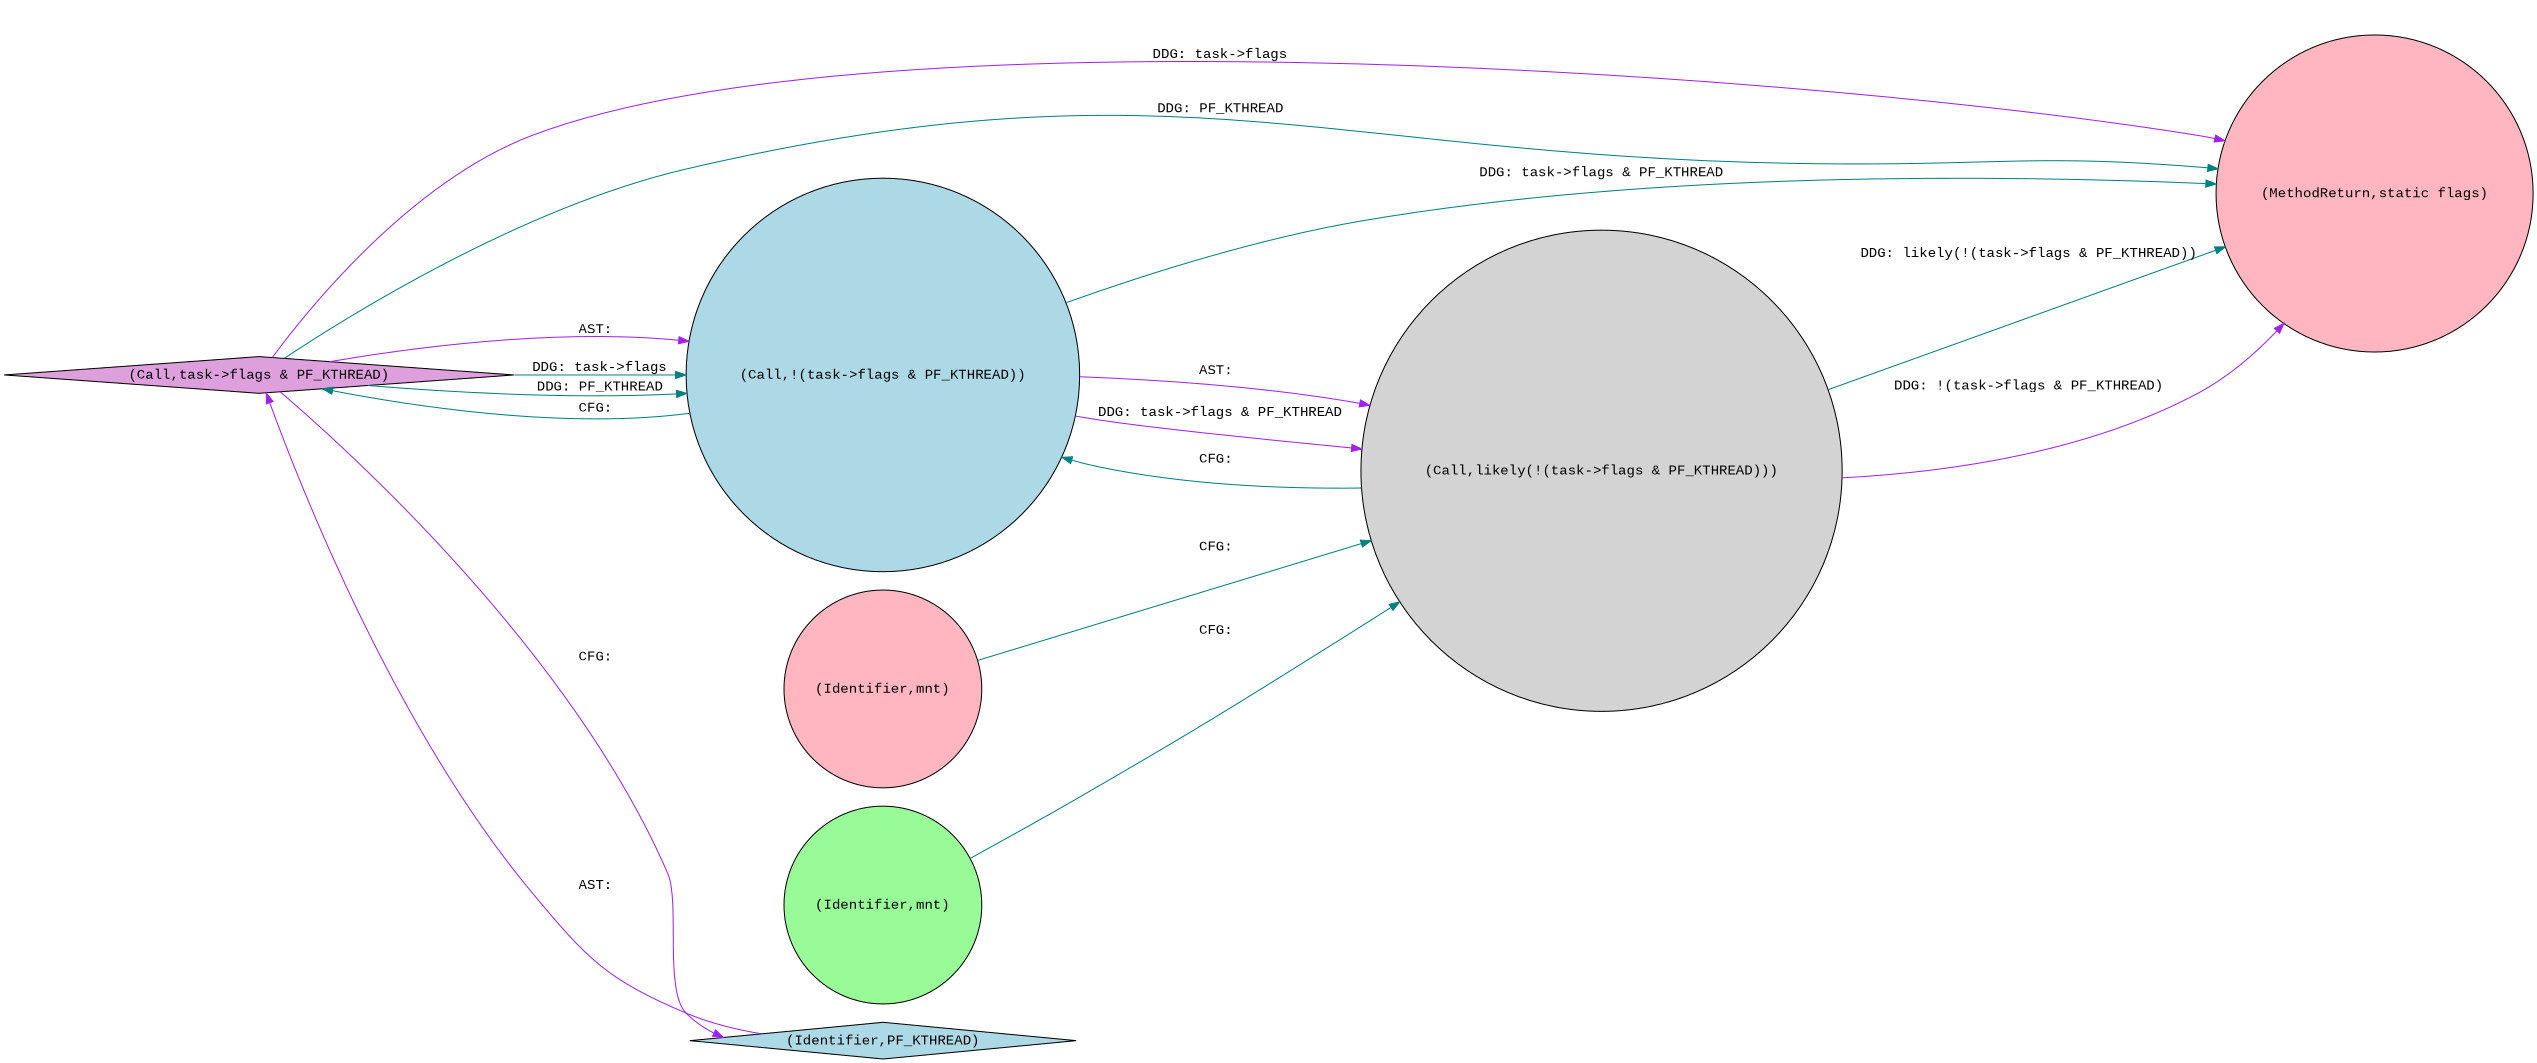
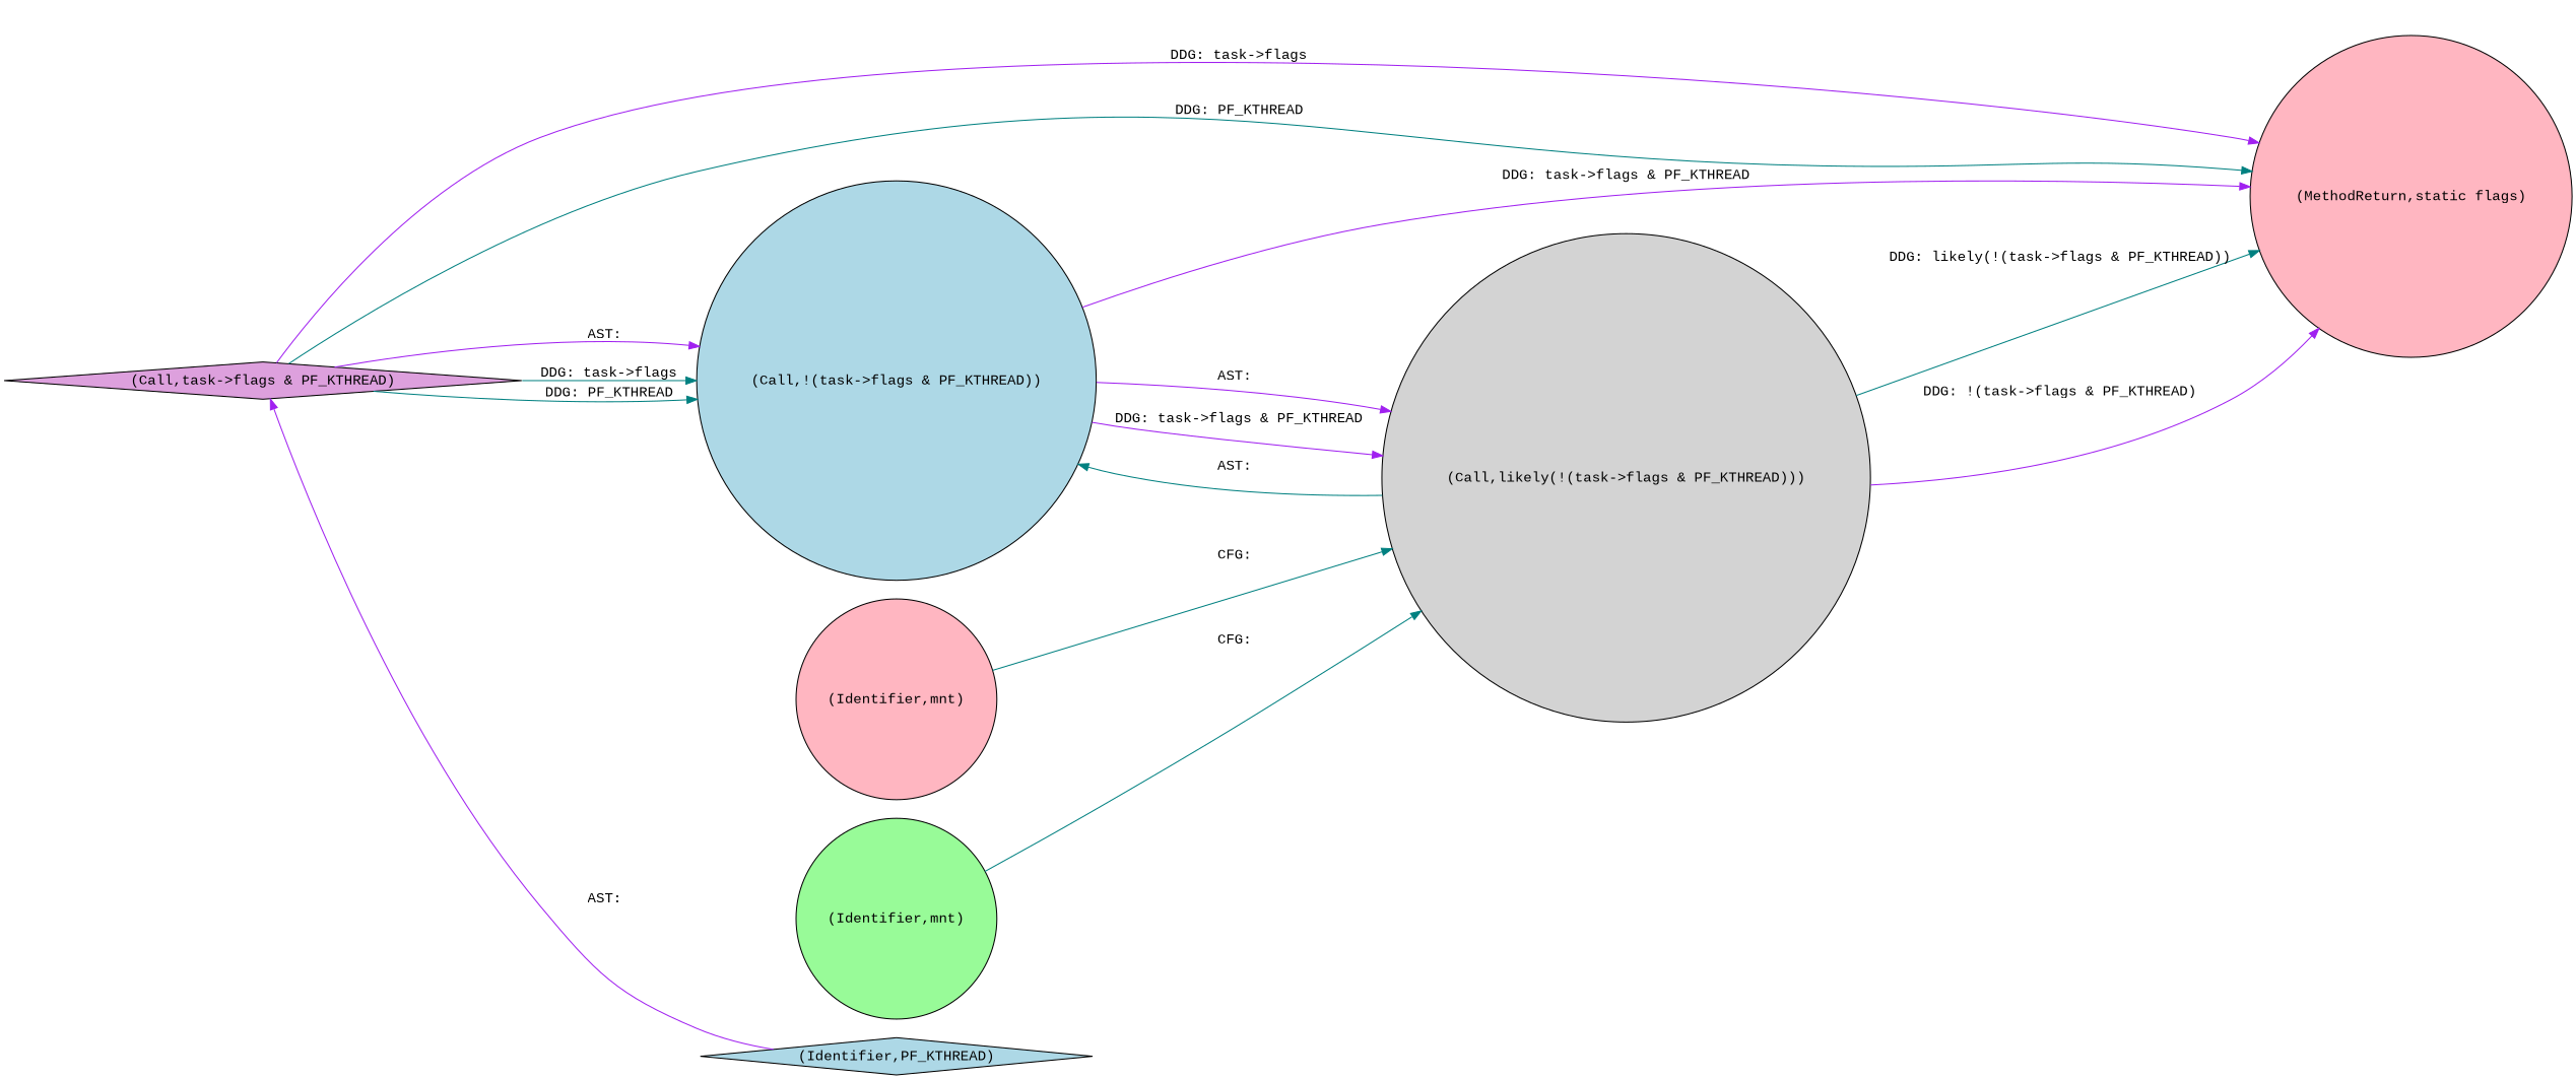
  digraph {
    fontname="Liberation Mono"
    rankdir=LR
    node [fillcolor=lightblue fontname="Liberation Mono" shape=circle style=filled]
    edge [color=teal fontname="Liberation Mono"]
    n1 [fillcolor=plum label="(Call,task->flags & PF_KTHREAD)" shape=diamond]
    n2 [label="(Call,!(task->flags & PF_KTHREAD))"]
    n3 [fillcolor=lightpink label="(MethodReturn,static flags)"]
    n4 [label="(Identifier,PF_KTHREAD)" shape=diamond]
    n5 [fillcolor=lightgrey label="(Call,likely(!(task->flags & PF_KTHREAD)))"]
    n6 [fillcolor=lightpink label="(Identifier,mnt)"]
    n7 [fillcolor=palegreen label="(Identifier,mnt)"]
    n1 -> n2 [color=purple label="AST: "]
    n1 -> n2 [label="DDG: task->flags"]
    n1 -> n2 [label="DDG: PF_KTHREAD"]
    n1 -> n3 [color=purple label="DDG: task->flags"]
    n1 -> n3 [label="DDG: PF_KTHREAD"]
-   n1 -> n4 [color=purple label="CFG: "]
-   n2 -> n1 [label="CFG: "]
-   n2 -> n3 [label="DDG: task->flags & PF_KTHREAD"]
+   n2 -> n3 [color=purple label="DDG: task->flags & PF_KTHREAD"]
    n2 -> n5 [color=purple label="AST: "]
    n2 -> n5 [color=purple label="DDG: task->flags & PF_KTHREAD"]
    n4 -> n1 [color=purple label="AST: "]
-   n5 -> n2 [label="CFG: "]
+   n5 -> n2 [label="AST: "]
    n5 -> n3 [label="DDG: likely(!(task->flags & PF_KTHREAD))"]
    n5 -> n3 [color=purple label="DDG: !(task->flags & PF_KTHREAD)"]
    n6 -> n5 [label="CFG: "]
    n7 -> n5 [label="CFG: "]
  }
